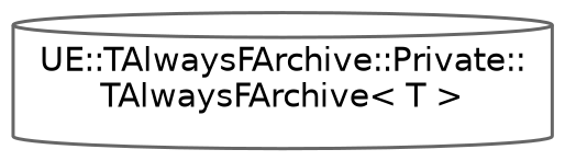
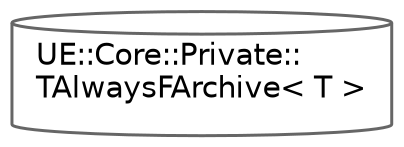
  digraph {
    rankdir=LR
-   n1 [color=grey40 fillcolor=white fontname=Helvetica fontsize=10 height=0.2 label="UE::TAlwaysFArchive::Private::\lTAlwaysFArchive\< T \>" shape=cylinder style=filled width=0.4]
+   n1 [color=grey40 fillcolor=white fontname=Helvetica fontsize=10 height=0.2 label="UE::Core::Private::\lTAlwaysFArchive\< T \>" shape=cylinder style=filled width=0.4]
  }
